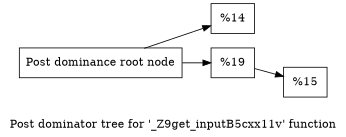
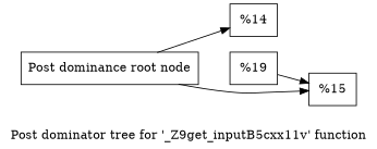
  digraph {
    label="Post dominator tree for '_Z9get_inputB5cxx11v' function"
    rankdir=LR
    node [shape=record]
    n1 [label="{Post dominance root node}"]
    n2 [label="{%14}"]
    n3 [label="{%19}"]
    n4 [label="{%15}"]
    n1 -> n2
-   n1 -> n3
+   n1 -> n4
    n3 -> n4
  }
